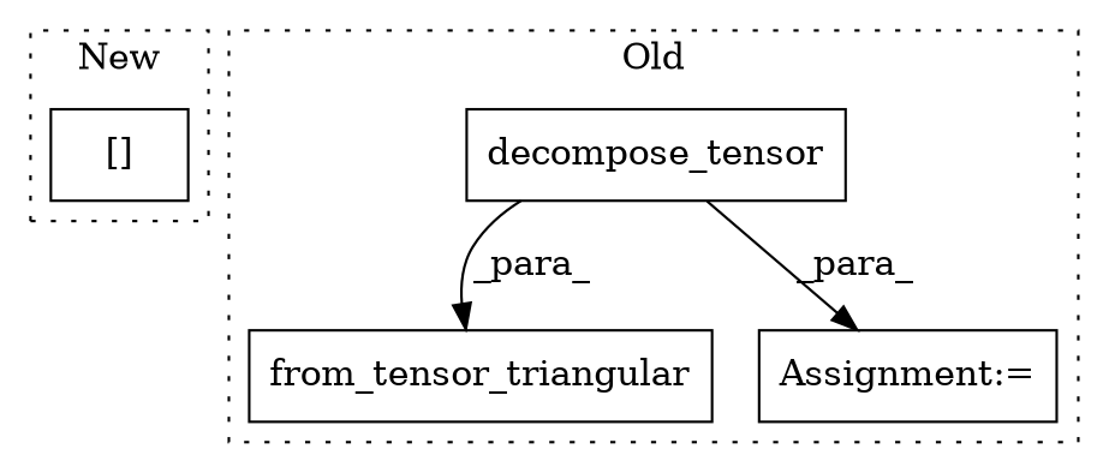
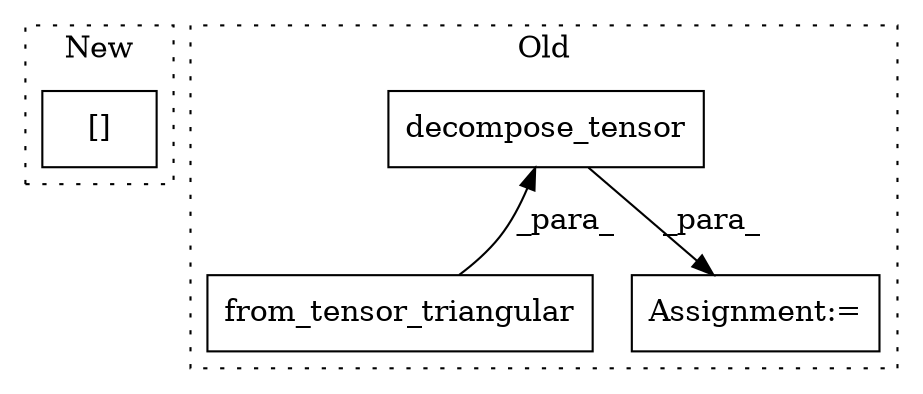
  digraph {
    node [a=32 shape=box]
    n1 [a=2 l="12,1" label="[]" s="11943,11956"]
    n2 [l="17,1" label=decompose_tensor s="11840,11911"]
    n3 [l="22,1" label=from_tensor_triangular s="11857,11910"]
    n4 [a=7 l=2 label="Assignment:=" s=11838]
    subgraph cluster_1 {
      label=New
      style=dotted
      n1
    }
    subgraph cluster_2 {
      label=Old
      style=dotted
      n2
      n3
      n4
    }
    n2 -> n4 [label=_para_]
-   n2 -> n3 [label=_para_]
+   n3 -> n2 [label=_para_]
  }
